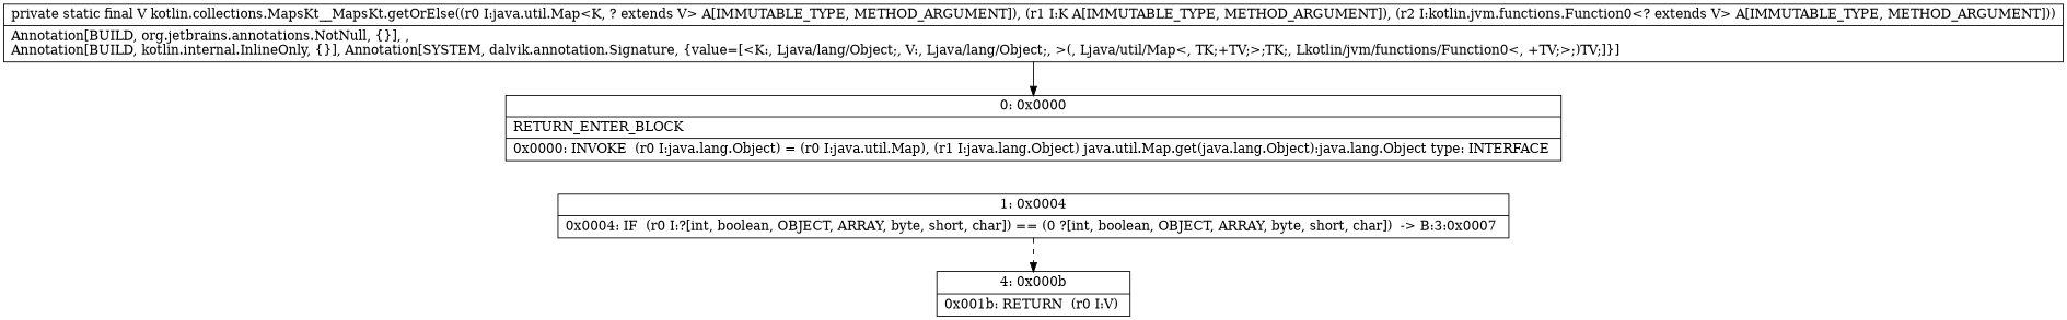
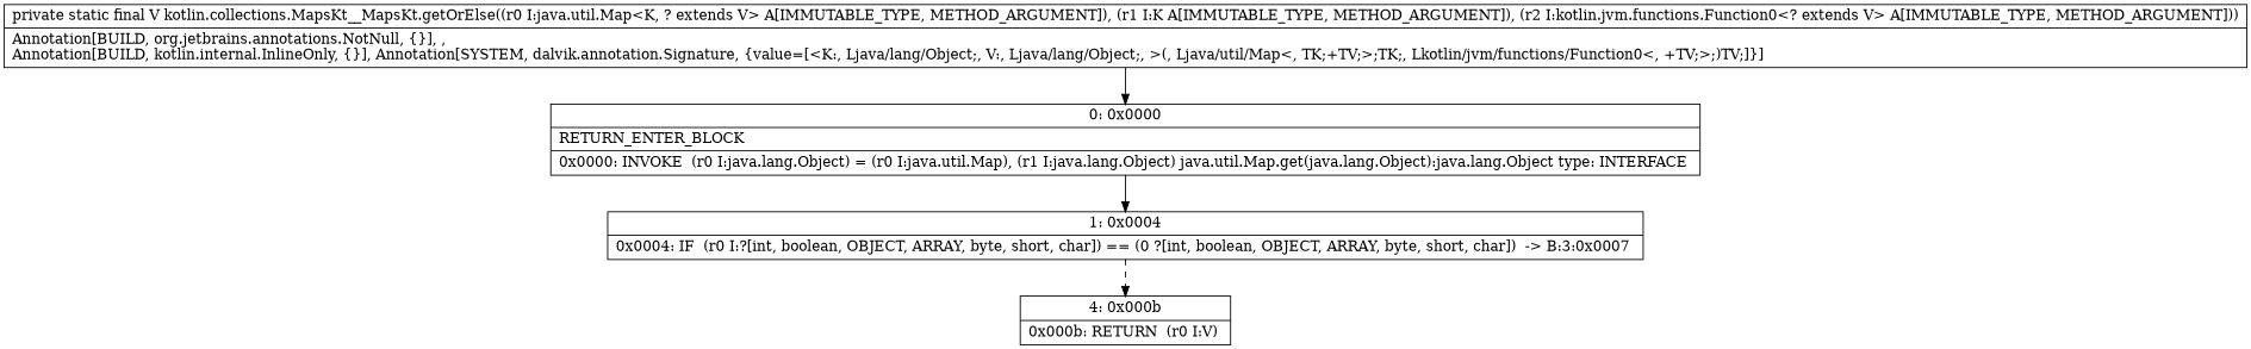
  digraph {
    node [shape=record]
    n1 [label="{0\:\ 0x0000|RETURN_ENTER_BLOCK\l|0x0000: INVOKE  (r0 I:java.lang.Object) = (r0 I:java.util.Map), (r1 I:java.lang.Object) java.util.Map.get(java.lang.Object):java.lang.Object type: INTERFACE \l}"]
    n2 [label="{1\:\ 0x0004|0x0004: IF  (r0 I:?[int, boolean, OBJECT, ARRAY, byte, short, char]) == (0 ?[int, boolean, OBJECT, ARRAY, byte, short, char])  \-\> B:3:0x0007 \l}"]
-   n3 [label="{4\:\ 0x000b|0x001b: RETURN  (r0 I:V) \l}"]
+   n3 [label="{4\:\ 0x000b|0x000b: RETURN  (r0 I:V) \l}"]
    n4 [label="{private static final V kotlin.collections.MapsKt__MapsKt.getOrElse((r0 I:java.util.Map\<K, ? extends V\> A[IMMUTABLE_TYPE, METHOD_ARGUMENT]), (r1 I:K A[IMMUTABLE_TYPE, METHOD_ARGUMENT]), (r2 I:kotlin.jvm.functions.Function0\<? extends V\> A[IMMUTABLE_TYPE, METHOD_ARGUMENT]))  | Annotation[BUILD, org.jetbrains.annotations.NotNull, \{\}], , \lAnnotation[BUILD, kotlin.internal.InlineOnly, \{\}], Annotation[SYSTEM, dalvik.annotation.Signature, \{value=[\<K:, Ljava\/lang\/Object;, V:, Ljava\/lang\/Object;, \>(, Ljava\/util\/Map\<, TK;+TV;\>;TK;, Lkotlin\/jvm\/functions\/Function0\<, +TV;\>;)TV;]\}]\l}"]
+   n1 -> n2
    n2 -> n3 [style=dashed]
    n4 -> n1
  }
